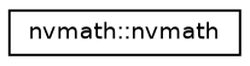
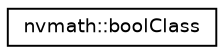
  digraph {
    rankdir=LR
-   n1 [color=black fillcolor=white fontname=Helvetica fontsize=10 height=0.2 label="nvmath::nvmath" shape=record style=filled width=0.4]
+   n1 [color=black fillcolor=white fontname=Helvetica fontsize=10 height=0.2 label="nvmath::boolClass" shape=record style=filled width=0.4]
  }
